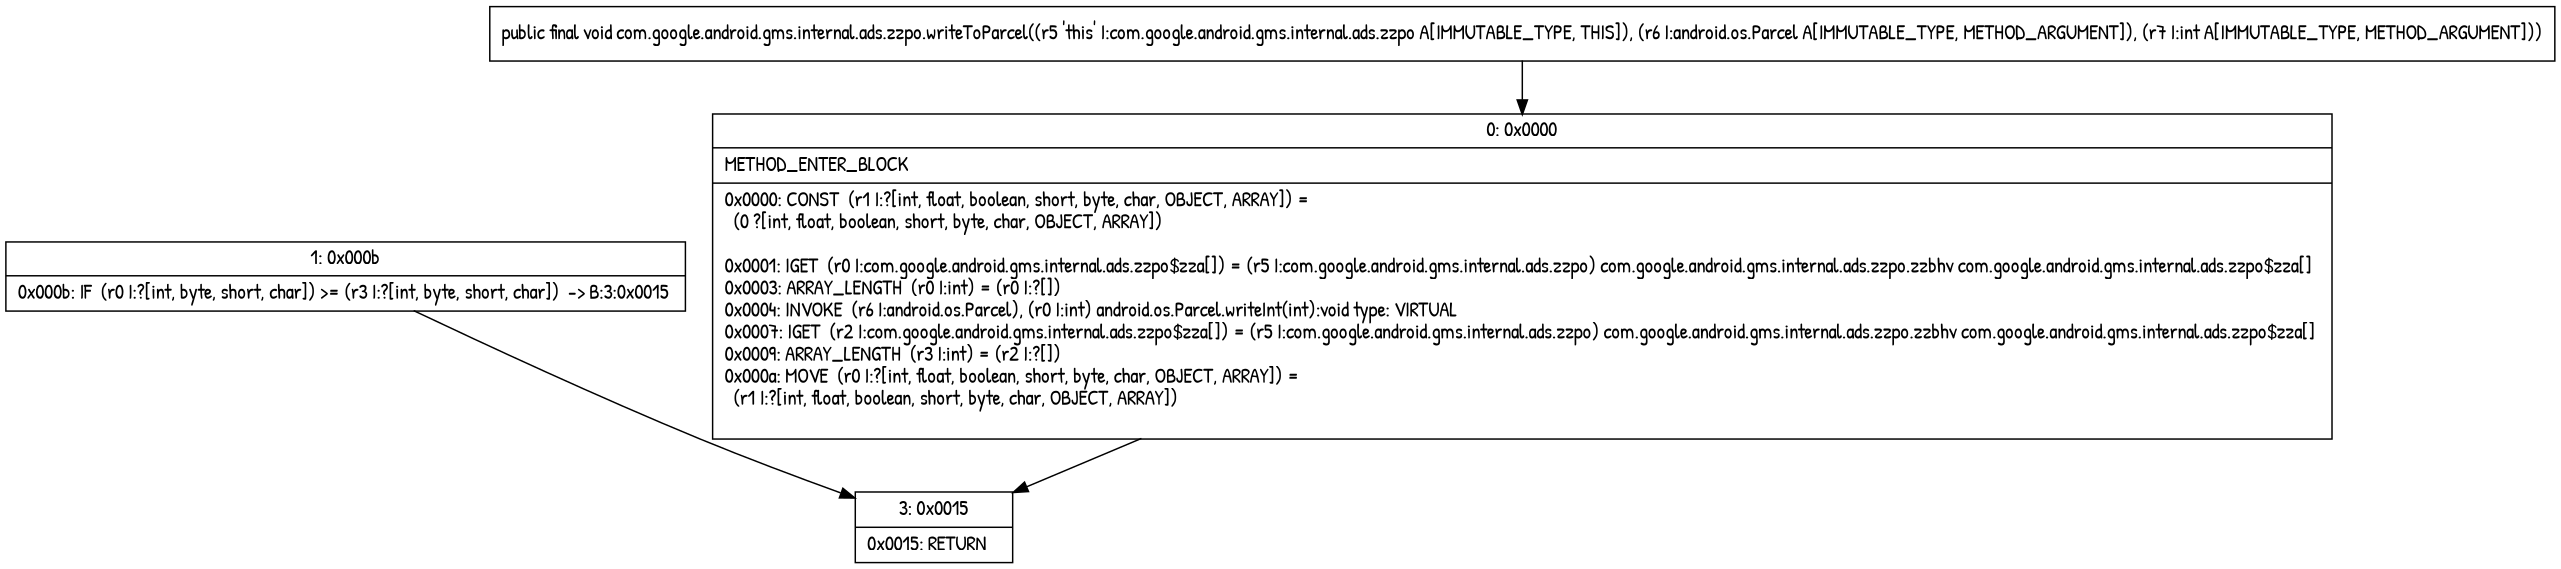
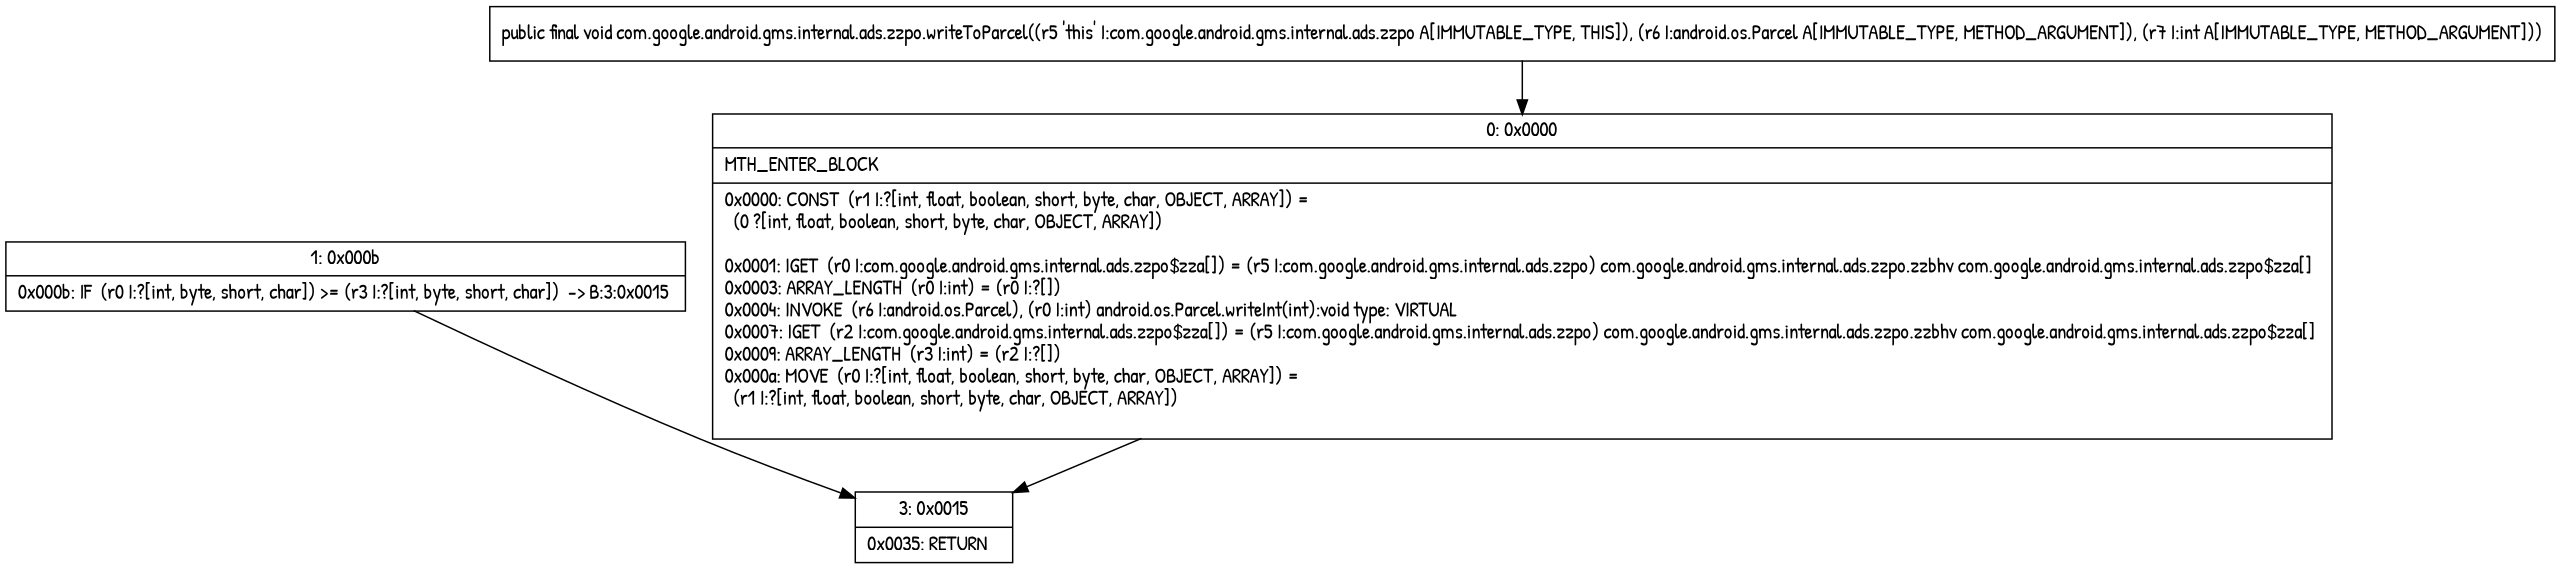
  digraph {
    fontname="Patrick Hand"
    node [fontname="Patrick Hand" shape=record]
    edge [fontname="Patrick Hand"]
-   n1 [label="{0\:\ 0x0000|METHOD_ENTER_BLOCK\l|0x0000: CONST  (r1 I:?[int, float, boolean, short, byte, char, OBJECT, ARRAY]) = \l  (0 ?[int, float, boolean, short, byte, char, OBJECT, ARRAY])\l \l0x0001: IGET  (r0 I:com.google.android.gms.internal.ads.zzpo$zza[]) = (r5 I:com.google.android.gms.internal.ads.zzpo) com.google.android.gms.internal.ads.zzpo.zzbhv com.google.android.gms.internal.ads.zzpo$zza[] \l0x0003: ARRAY_LENGTH  (r0 I:int) = (r0 I:?[]) \l0x0004: INVOKE  (r6 I:android.os.Parcel), (r0 I:int) android.os.Parcel.writeInt(int):void type: VIRTUAL \l0x0007: IGET  (r2 I:com.google.android.gms.internal.ads.zzpo$zza[]) = (r5 I:com.google.android.gms.internal.ads.zzpo) com.google.android.gms.internal.ads.zzpo.zzbhv com.google.android.gms.internal.ads.zzpo$zza[] \l0x0009: ARRAY_LENGTH  (r3 I:int) = (r2 I:?[]) \l0x000a: MOVE  (r0 I:?[int, float, boolean, short, byte, char, OBJECT, ARRAY]) = \l  (r1 I:?[int, float, boolean, short, byte, char, OBJECT, ARRAY])\l \l}"]
-   n2 [label="{3\:\ 0x0015|0x0015: RETURN   \l}"]
+   n1 [label="{0\:\ 0x0000|MTH_ENTER_BLOCK\l|0x0000: CONST  (r1 I:?[int, float, boolean, short, byte, char, OBJECT, ARRAY]) = \l  (0 ?[int, float, boolean, short, byte, char, OBJECT, ARRAY])\l \l0x0001: IGET  (r0 I:com.google.android.gms.internal.ads.zzpo$zza[]) = (r5 I:com.google.android.gms.internal.ads.zzpo) com.google.android.gms.internal.ads.zzpo.zzbhv com.google.android.gms.internal.ads.zzpo$zza[] \l0x0003: ARRAY_LENGTH  (r0 I:int) = (r0 I:?[]) \l0x0004: INVOKE  (r6 I:android.os.Parcel), (r0 I:int) android.os.Parcel.writeInt(int):void type: VIRTUAL \l0x0007: IGET  (r2 I:com.google.android.gms.internal.ads.zzpo$zza[]) = (r5 I:com.google.android.gms.internal.ads.zzpo) com.google.android.gms.internal.ads.zzpo.zzbhv com.google.android.gms.internal.ads.zzpo$zza[] \l0x0009: ARRAY_LENGTH  (r3 I:int) = (r2 I:?[]) \l0x000a: MOVE  (r0 I:?[int, float, boolean, short, byte, char, OBJECT, ARRAY]) = \l  (r1 I:?[int, float, boolean, short, byte, char, OBJECT, ARRAY])\l \l}"]
+   n2 [label="{3\:\ 0x0015|0x0035: RETURN   \l}"]
    n3 [label="{1\:\ 0x000b|0x000b: IF  (r0 I:?[int, byte, short, char]) \>= (r3 I:?[int, byte, short, char])  \-\> B:3:0x0015 \l}"]
    n4 [label="{public final void com.google.android.gms.internal.ads.zzpo.writeToParcel((r5 'this' I:com.google.android.gms.internal.ads.zzpo A[IMMUTABLE_TYPE, THIS]), (r6 I:android.os.Parcel A[IMMUTABLE_TYPE, METHOD_ARGUMENT]), (r7 I:int A[IMMUTABLE_TYPE, METHOD_ARGUMENT])) }"]
    n1 -> n2
    n3 -> n2
    n4 -> n1
  }
